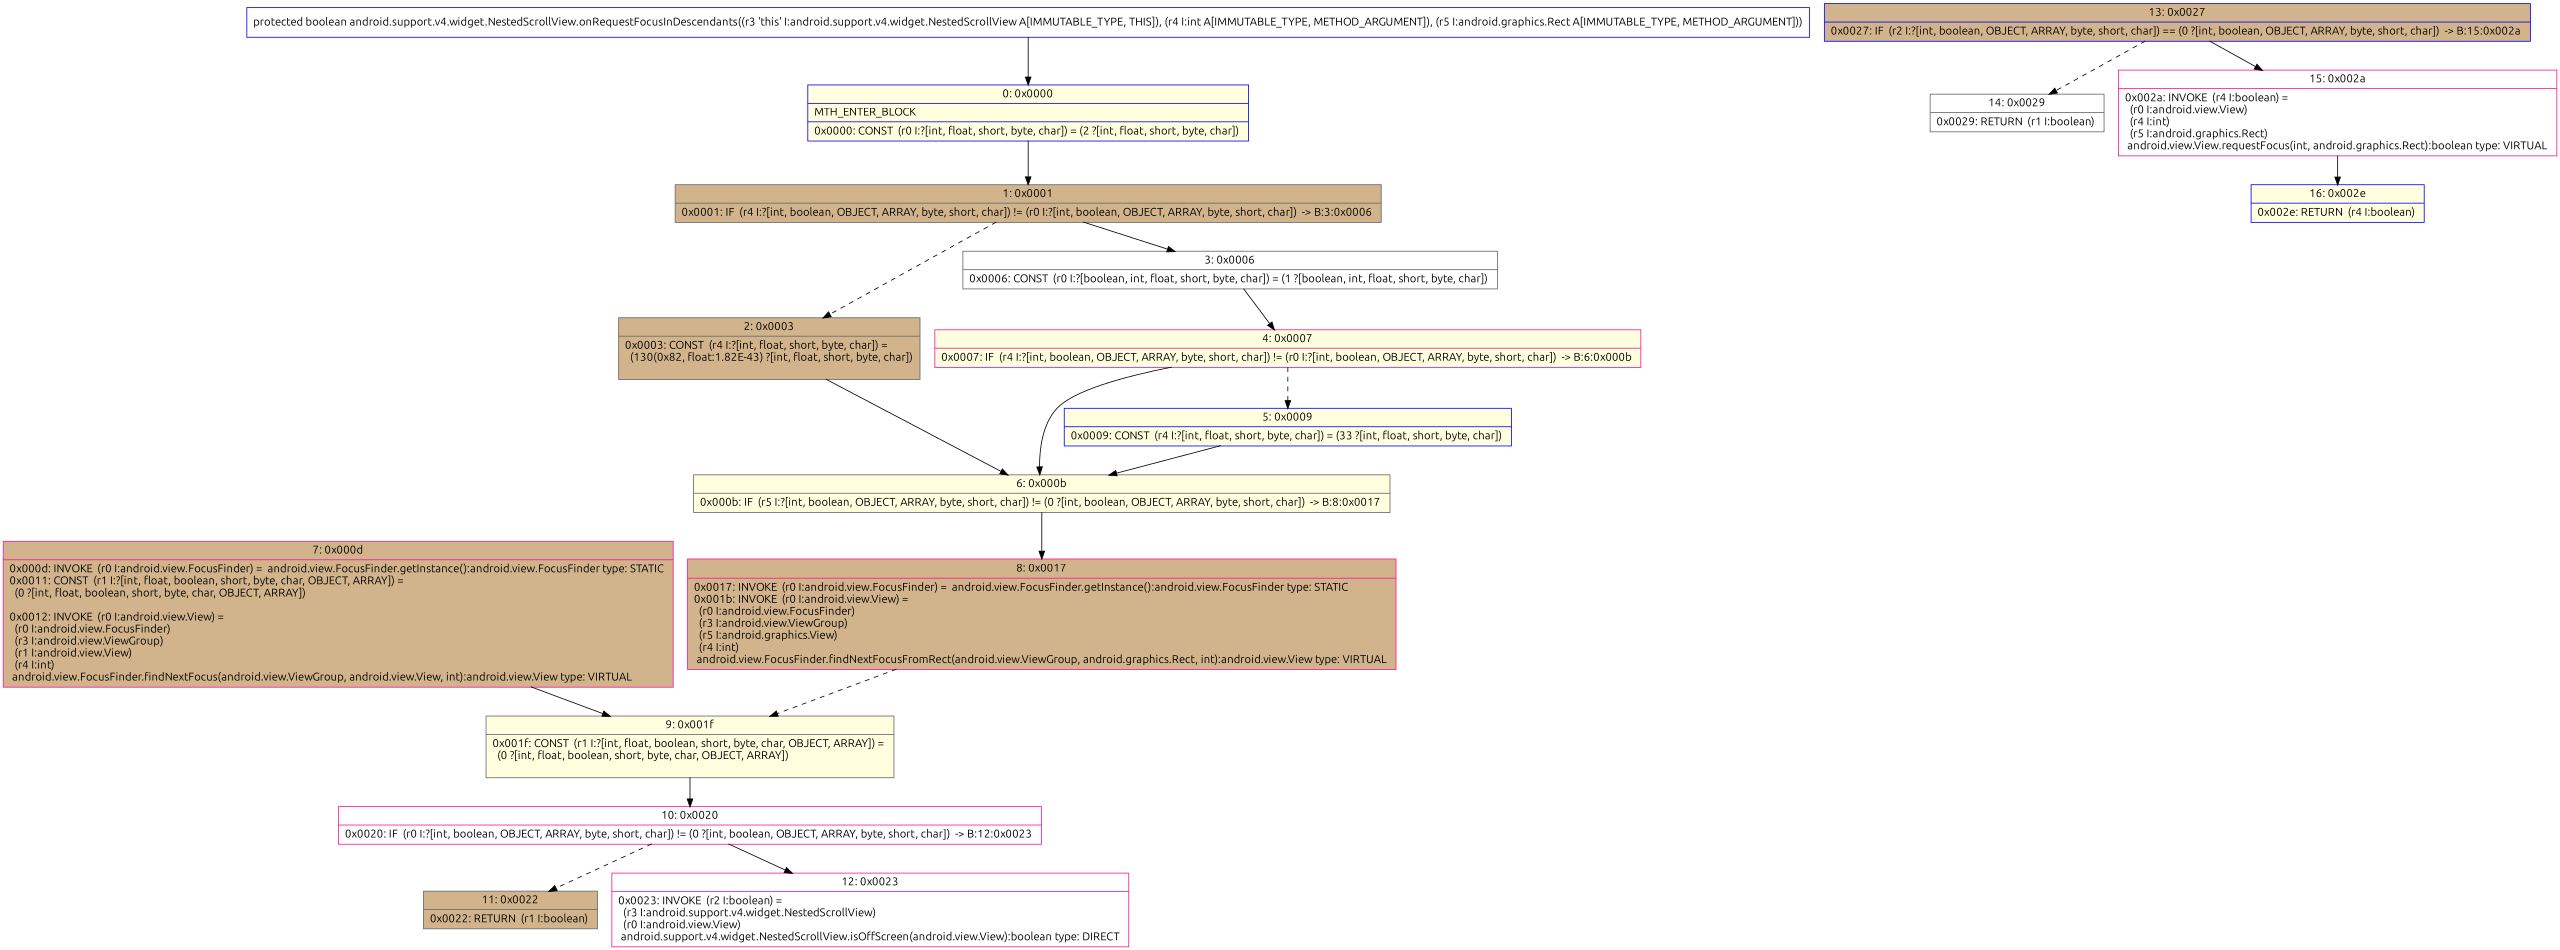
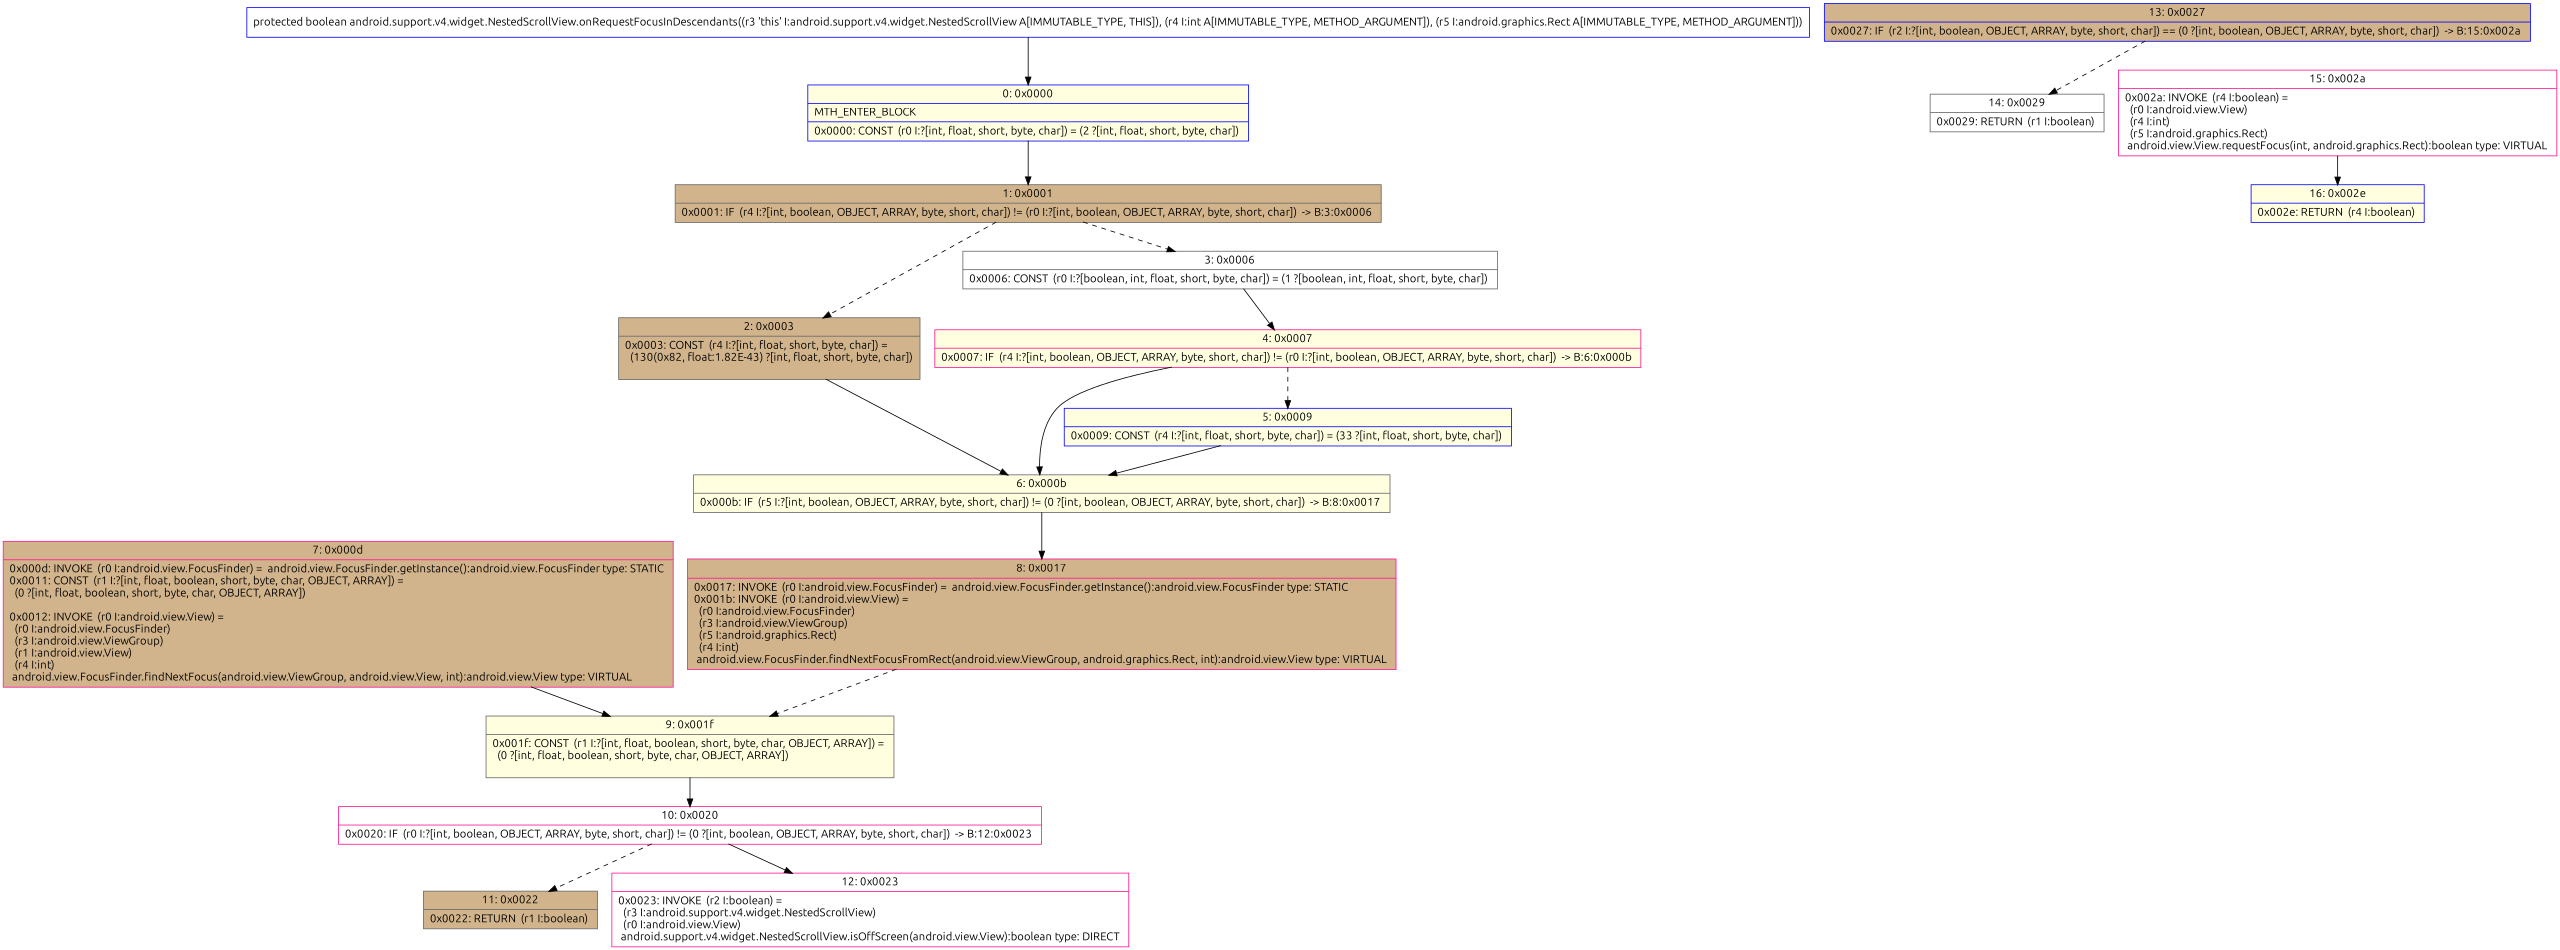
  digraph {
    fontname=Ubuntu
    node [color=gray40 fillcolor=lightyellow fontname=Ubuntu shape=record style=filled]
    edge [fontname=Ubuntu]
    n1 [color=blue label="{0\:\ 0x0000|MTH_ENTER_BLOCK\l|0x0000: CONST  (r0 I:?[int, float, short, byte, char]) = (2 ?[int, float, short, byte, char]) \l}"]
    n2 [fillcolor=tan label="{1\:\ 0x0001|0x0001: IF  (r4 I:?[int, boolean, OBJECT, ARRAY, byte, short, char]) != (r0 I:?[int, boolean, OBJECT, ARRAY, byte, short, char])  \-\> B:3:0x0006 \l}"]
    n3 [fillcolor=tan label="{2\:\ 0x0003|0x0003: CONST  (r4 I:?[int, float, short, byte, char]) = \l  (130(0x82, float:1.82E\-43) ?[int, float, short, byte, char])\l \l}"]
    n4 [fillcolor=white label="{3\:\ 0x0006|0x0006: CONST  (r0 I:?[boolean, int, float, short, byte, char]) = (1 ?[boolean, int, float, short, byte, char]) \l}"]
    n5 [label="{6\:\ 0x000b|0x000b: IF  (r5 I:?[int, boolean, OBJECT, ARRAY, byte, short, char]) != (0 ?[int, boolean, OBJECT, ARRAY, byte, short, char])  \-\> B:8:0x0017 \l}"]
    n6 [color=deeppink label="{4\:\ 0x0007|0x0007: IF  (r4 I:?[int, boolean, OBJECT, ARRAY, byte, short, char]) != (r0 I:?[int, boolean, OBJECT, ARRAY, byte, short, char])  \-\> B:6:0x000b \l}"]
-   n7 [color=deeppink fillcolor=tan label="{8\:\ 0x0017|0x0017: INVOKE  (r0 I:android.view.FocusFinder) =  android.view.FocusFinder.getInstance():android.view.FocusFinder type: STATIC \l0x001b: INVOKE  (r0 I:android.view.View) = \l  (r0 I:android.view.FocusFinder)\l  (r3 I:android.view.ViewGroup)\l  (r5 I:android.graphics.View)\l  (r4 I:int)\l android.view.FocusFinder.findNextFocusFromRect(android.view.ViewGroup, android.graphics.Rect, int):android.view.View type: VIRTUAL \l}"]
+   n7 [color=deeppink fillcolor=tan label="{8\:\ 0x0017|0x0017: INVOKE  (r0 I:android.view.FocusFinder) =  android.view.FocusFinder.getInstance():android.view.FocusFinder type: STATIC \l0x001b: INVOKE  (r0 I:android.view.View) = \l  (r0 I:android.view.FocusFinder)\l  (r3 I:android.view.ViewGroup)\l  (r5 I:android.graphics.Rect)\l  (r4 I:int)\l android.view.FocusFinder.findNextFocusFromRect(android.view.ViewGroup, android.graphics.Rect, int):android.view.View type: VIRTUAL \l}"]
    n8 [color=blue label="{5\:\ 0x0009|0x0009: CONST  (r4 I:?[int, float, short, byte, char]) = (33 ?[int, float, short, byte, char]) \l}"]
    n9 [color=deeppink fillcolor=tan label="{7\:\ 0x000d|0x000d: INVOKE  (r0 I:android.view.FocusFinder) =  android.view.FocusFinder.getInstance():android.view.FocusFinder type: STATIC \l0x0011: CONST  (r1 I:?[int, float, boolean, short, byte, char, OBJECT, ARRAY]) = \l  (0 ?[int, float, boolean, short, byte, char, OBJECT, ARRAY])\l \l0x0012: INVOKE  (r0 I:android.view.View) = \l  (r0 I:android.view.FocusFinder)\l  (r3 I:android.view.ViewGroup)\l  (r1 I:android.view.View)\l  (r4 I:int)\l android.view.FocusFinder.findNextFocus(android.view.ViewGroup, android.view.View, int):android.view.View type: VIRTUAL \l}"]
    n10 [label="{9\:\ 0x001f|0x001f: CONST  (r1 I:?[int, float, boolean, short, byte, char, OBJECT, ARRAY]) = \l  (0 ?[int, float, boolean, short, byte, char, OBJECT, ARRAY])\l \l}"]
    n11 [color=deeppink fillcolor=white label="{10\:\ 0x0020|0x0020: IF  (r0 I:?[int, boolean, OBJECT, ARRAY, byte, short, char]) != (0 ?[int, boolean, OBJECT, ARRAY, byte, short, char])  \-\> B:12:0x0023 \l}"]
    n12 [fillcolor=tan label="{11\:\ 0x0022|0x0022: RETURN  (r1 I:boolean) \l}"]
    n13 [color=deeppink fillcolor=white label="{12\:\ 0x0023|0x0023: INVOKE  (r2 I:boolean) = \l  (r3 I:android.support.v4.widget.NestedScrollView)\l  (r0 I:android.view.View)\l android.support.v4.widget.NestedScrollView.isOffScreen(android.view.View):boolean type: DIRECT \l}"]
    n14 [color=blue fillcolor=tan label="{13\:\ 0x0027|0x0027: IF  (r2 I:?[int, boolean, OBJECT, ARRAY, byte, short, char]) == (0 ?[int, boolean, OBJECT, ARRAY, byte, short, char])  \-\> B:15:0x002a \l}"]
    n15 [fillcolor=white label="{14\:\ 0x0029|0x0029: RETURN  (r1 I:boolean) \l}"]
    n16 [color=deeppink fillcolor=white label="{15\:\ 0x002a|0x002a: INVOKE  (r4 I:boolean) = \l  (r0 I:android.view.View)\l  (r4 I:int)\l  (r5 I:android.graphics.Rect)\l android.view.View.requestFocus(int, android.graphics.Rect):boolean type: VIRTUAL \l}"]
    n17 [color=blue label="{16\:\ 0x002e|0x002e: RETURN  (r4 I:boolean) \l}"]
    n18 [color=blue fillcolor=white label="{protected boolean android.support.v4.widget.NestedScrollView.onRequestFocusInDescendants((r3 'this' I:android.support.v4.widget.NestedScrollView A[IMMUTABLE_TYPE, THIS]), (r4 I:int A[IMMUTABLE_TYPE, METHOD_ARGUMENT]), (r5 I:android.graphics.Rect A[IMMUTABLE_TYPE, METHOD_ARGUMENT])) }"]
    n1 -> n2
    n2 -> n3 [style=dashed]
-   n2 -> n4
+   n2 -> n4 [style=dashed]
    n3 -> n5
    n4 -> n6
    n5 -> n7
    n6 -> n5
    n6 -> n8 [style=dashed]
    n7 -> n10 [style=dashed]
    n8 -> n5
    n9 -> n10
    n10 -> n11
    n11 -> n12 [style=dashed]
    n11 -> n13
    n14 -> n15 [style=dashed]
-   n14 -> n16
    n16 -> n17
    n18 -> n1
  }
